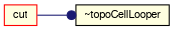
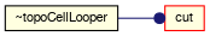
  digraph {
    rankdir=LR
    node [fillcolor=lightyellow fontname=FreeSans fontsize=10 shape=record style=filled]
    n1 [color=black fontcolor=black height=0.2 label="~topoCellLooper" width=0.4]
    n2 [color=red height=0.2 label=cut width=0.4]
-   n2 -> n1 [color=midnightblue fontname=FreeSans fontsize=10 labelfontname=FreeSans labelfontsize=10 style=solid arrowhead=dot]
+   n1 -> n2 [color=midnightblue fontname=FreeSans fontsize=10 labelfontname=FreeSans labelfontsize=10 style=solid arrowhead=dot]
  }
